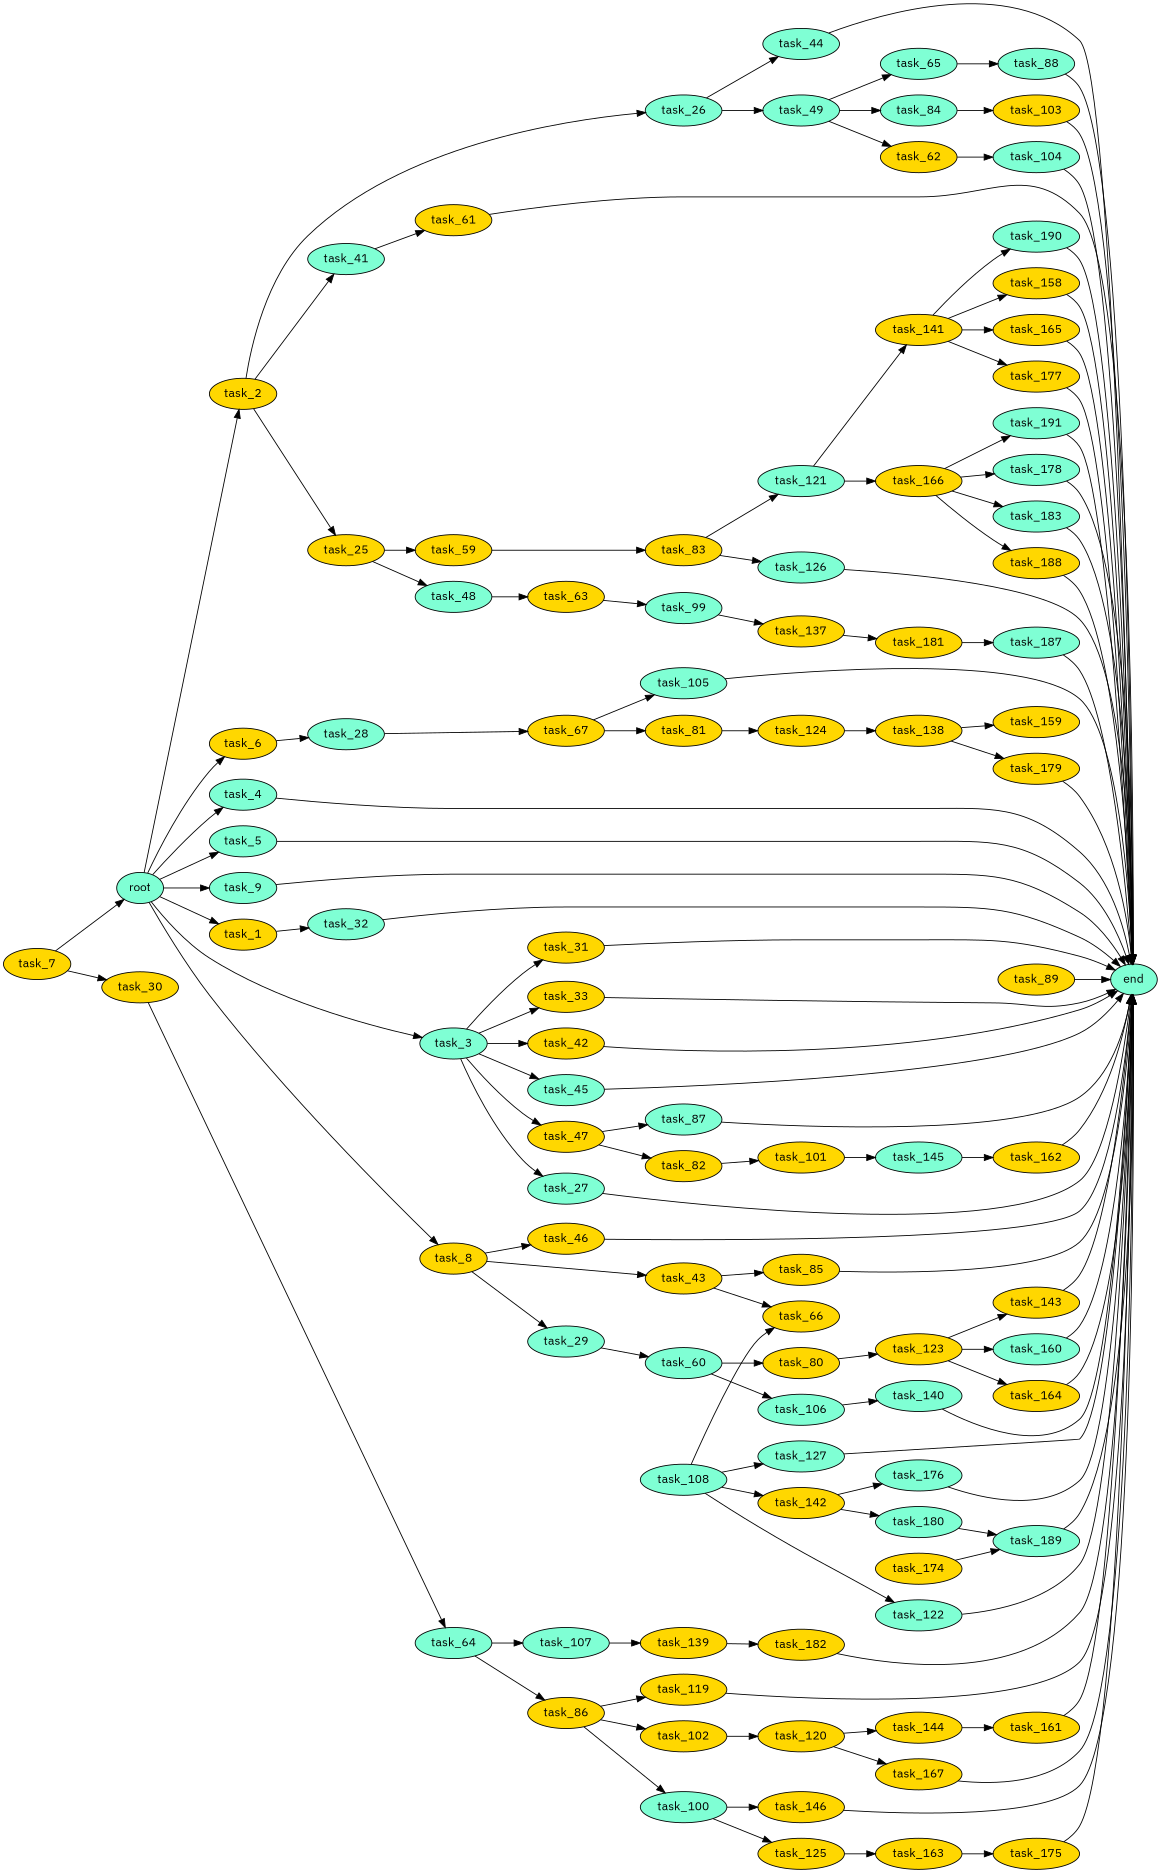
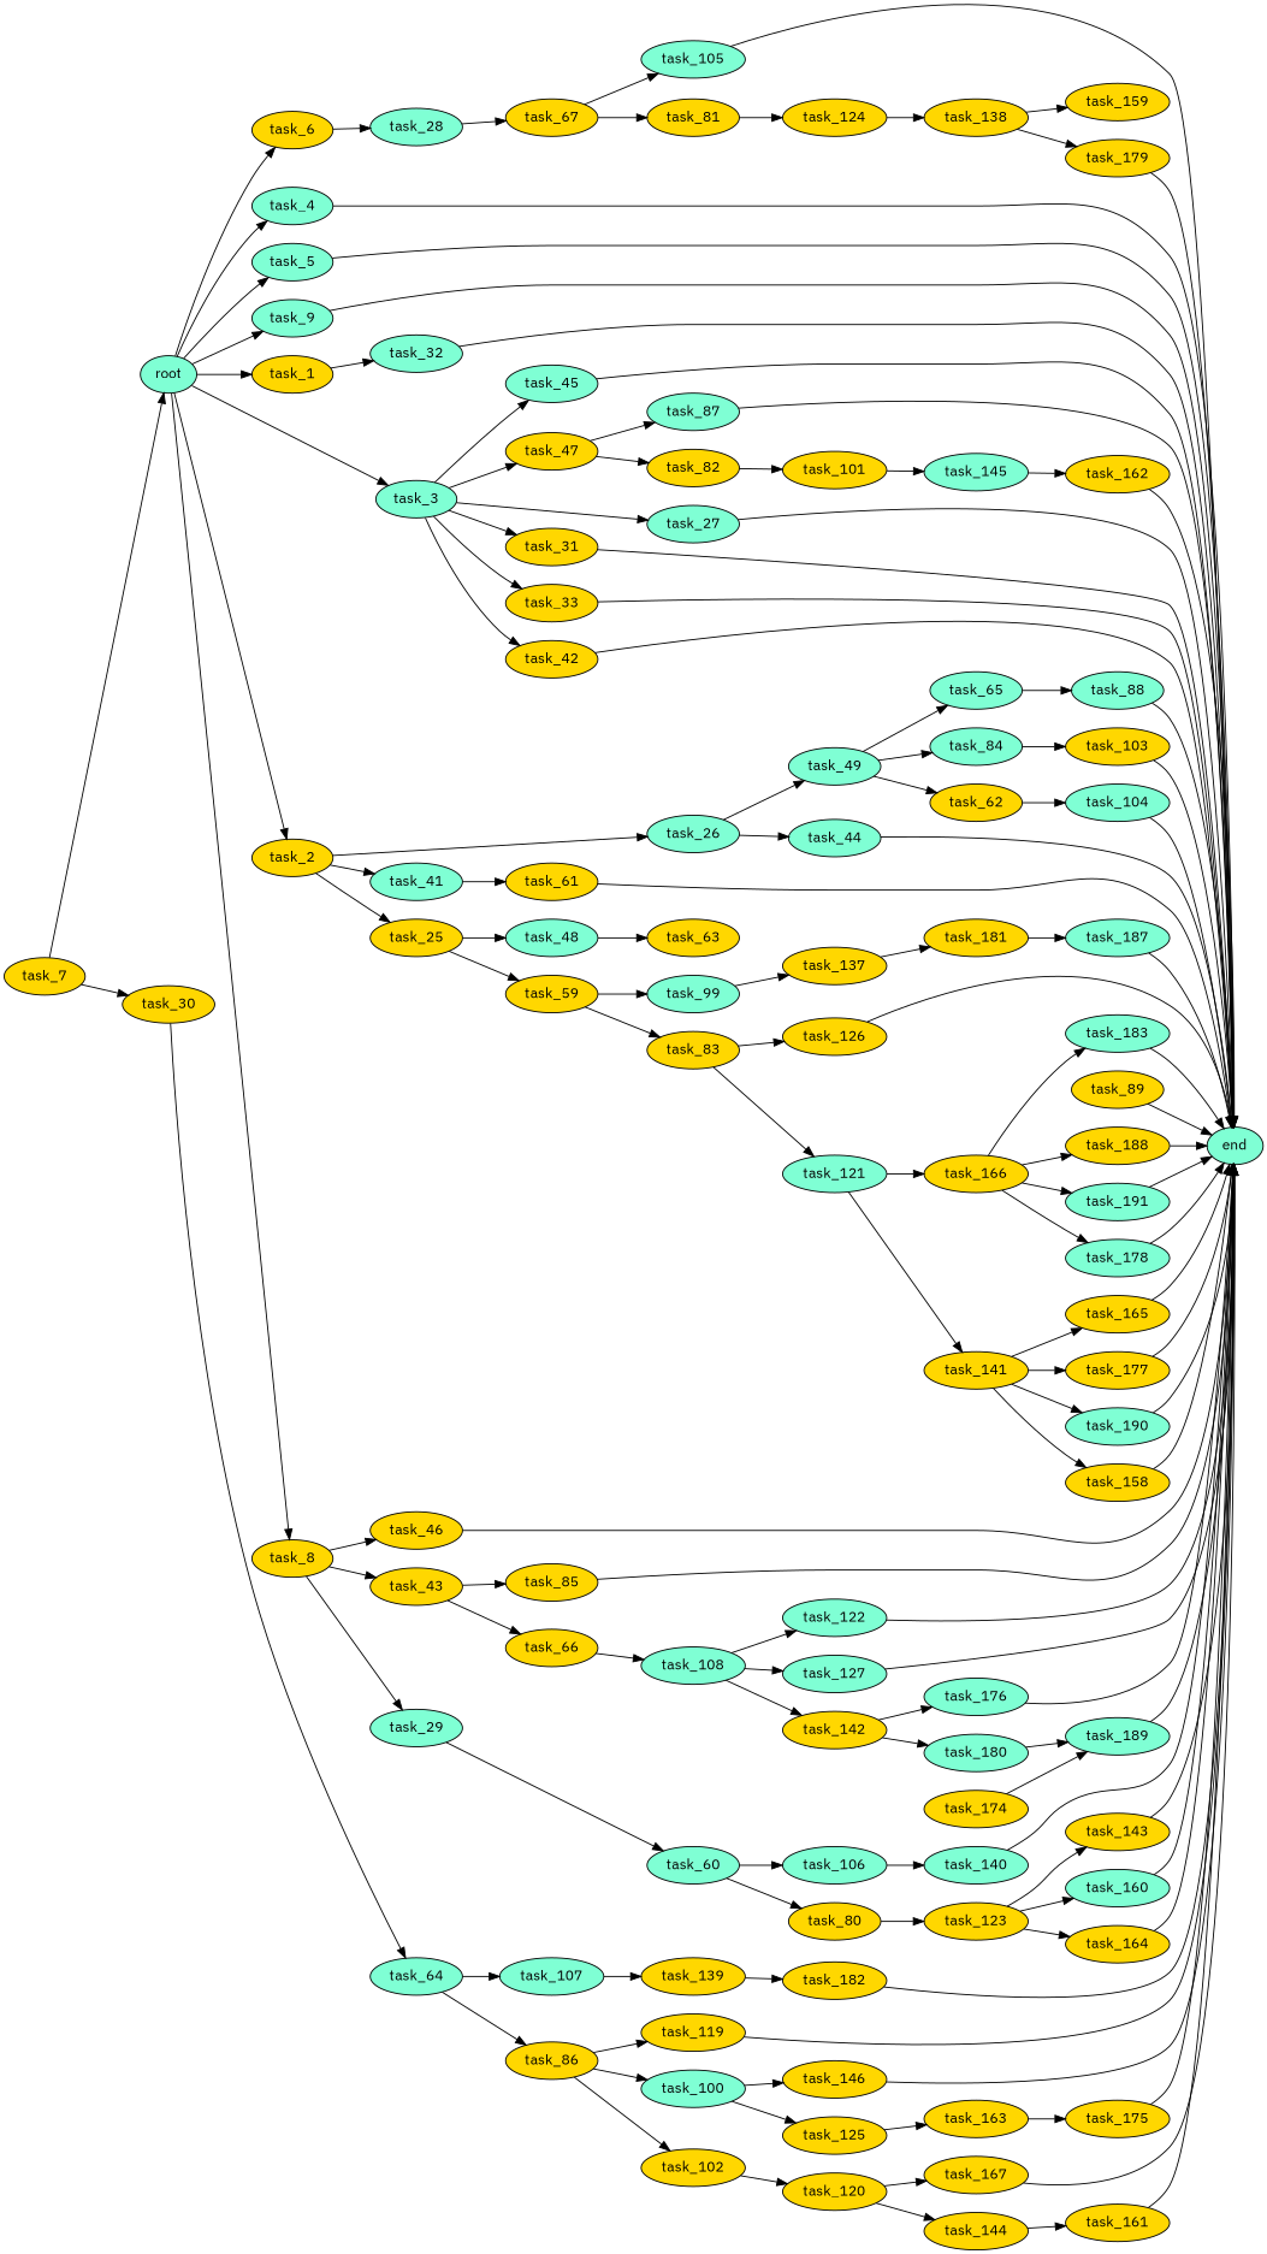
  digraph {
    fontname="IBM Plex Sans"
    rankdir=LR
    node [fillcolor=gold fontname="IBM Plex Sans" style=filled]
    edge [fontname="IBM Plex Sans"]
    root [fillcolor=aquamarine]
    task_1
    task_2
    task_3 [fillcolor=aquamarine]
    task_4 [fillcolor=aquamarine]
    task_5 [fillcolor=aquamarine]
    task_6
    task_8
    task_9 [fillcolor=aquamarine]
    task_32 [fillcolor=aquamarine]
    task_25
    task_26 [fillcolor=aquamarine]
    task_41 [fillcolor=aquamarine]
    task_27 [fillcolor=aquamarine]
    task_31
    task_33
    task_42
    task_45 [fillcolor=aquamarine]
    task_47
    end [fillcolor=aquamarine]
    task_28 [fillcolor=aquamarine]
    task_7
    task_30
    task_29 [fillcolor=aquamarine]
    task_43
    task_46
    task_48 [fillcolor=aquamarine]
    task_59
    task_44 [fillcolor=aquamarine]
    task_49 [fillcolor=aquamarine]
    task_61
    task_82
    task_87 [fillcolor=aquamarine]
    task_67
    task_64 [fillcolor=aquamarine]
    task_60 [fillcolor=aquamarine]
    task_66
    task_85
    task_63
    task_83
    task_62
    task_65 [fillcolor=aquamarine]
    task_84 [fillcolor=aquamarine]
    task_81
    task_105 [fillcolor=aquamarine]
    task_80
    task_106 [fillcolor=aquamarine]
    task_86
    task_107 [fillcolor=aquamarine]
    task_108 [fillcolor=aquamarine]
    task_101
    task_99 [fillcolor=aquamarine]
    task_104 [fillcolor=aquamarine]
    task_88 [fillcolor=aquamarine]
    task_103
    task_121 [fillcolor=aquamarine]
-   task_126 [fillcolor=aquamarine]
+   task_126
    task_123
    task_140 [fillcolor=aquamarine]
    task_137
    task_100 [fillcolor=aquamarine]
    task_102
    task_119
    task_139
    task_89
    task_122 [fillcolor=aquamarine]
    task_127 [fillcolor=aquamarine]
    task_142
    task_124
    task_143
    task_160 [fillcolor=aquamarine]
    task_164
    task_138
    task_145 [fillcolor=aquamarine]
    task_141
    task_166
    task_125
    task_146
    task_120
    task_181
    task_163
    task_162
    task_144
    task_167
    task_182
    task_176 [fillcolor=aquamarine]
    task_180 [fillcolor=aquamarine]
    task_161
    task_158
    task_165
    task_177
    task_190 [fillcolor=aquamarine]
    task_178 [fillcolor=aquamarine]
    task_183 [fillcolor=aquamarine]
    task_188
    task_191 [fillcolor=aquamarine]
    task_159
    task_179
    task_175
    task_187 [fillcolor=aquamarine]
    task_189 [fillcolor=aquamarine]
    task_174
    root -> task_1
    root -> task_2
    root -> task_3
    root -> task_4
    root -> task_5
    root -> task_6
    root -> task_8
    root -> task_9
    task_1 -> task_32
    task_2 -> task_25
    task_2 -> task_26
    task_2 -> task_41
    task_3 -> task_27
    task_3 -> task_31
    task_3 -> task_33
    task_3 -> task_42
    task_3 -> task_45
    task_3 -> task_47
    task_4 -> end
    task_5 -> end
    task_6 -> task_28
    task_8 -> task_29
    task_8 -> task_43
    task_8 -> task_46
    task_9 -> end
    task_32 -> end
    task_25 -> task_48
    task_25 -> task_59
    task_26 -> task_44
    task_26 -> task_49
    task_41 -> task_61
    task_27 -> end
    task_31 -> end
    task_33 -> end
    task_42 -> end
    task_45 -> end
    task_47 -> task_82
    task_47 -> task_87
    task_28 -> task_67
    task_7 -> root
    task_7 -> task_30
    task_30 -> task_64
    task_29 -> task_60
    task_43 -> task_66
    task_43 -> task_85
    task_46 -> end
    task_48 -> task_63
    task_59 -> task_83
    task_44 -> end
    task_49 -> task_62
    task_49 -> task_65
    task_49 -> task_84
    task_61 -> end
    task_82 -> task_101
    task_87 -> end
    task_67 -> task_81
    task_67 -> task_105
    task_64 -> task_86
    task_64 -> task_107
    task_60 -> task_80
    task_60 -> task_106
-   task_108 -> task_66
+   task_66 -> task_108
    task_85 -> end
-   task_63 -> task_99
+   task_59 -> task_99
    task_83 -> task_121
    task_83 -> task_126
    task_62 -> task_104
    task_65 -> task_88
    task_84 -> task_103
    task_81 -> task_124
    task_105 -> end
    task_80 -> task_123
    task_106 -> task_140
    task_86 -> task_100
    task_86 -> task_102
    task_86 -> task_119
    task_107 -> task_139
    task_108 -> task_122
    task_108 -> task_127
    task_108 -> task_142
    task_101 -> task_145
    task_99 -> task_137
    task_104 -> end
    task_88 -> end
    task_103 -> end
    task_121 -> task_141
    task_121 -> task_166
    task_126 -> end
    task_123 -> task_143
    task_123 -> task_160
    task_123 -> task_164
    task_140 -> end
    task_137 -> task_181
    task_100 -> task_125
    task_100 -> task_146
    task_102 -> task_120
    task_119 -> end
    task_139 -> task_182
    task_89 -> end
    task_122 -> end
    task_127 -> end
    task_142 -> task_176
    task_142 -> task_180
    task_124 -> task_138
    task_143 -> end
    task_160 -> end
    task_164 -> end
    task_138 -> task_159
    task_138 -> task_179
    task_145 -> task_162
    task_141 -> task_158
    task_141 -> task_165
    task_141 -> task_177
    task_141 -> task_190
    task_166 -> task_178
    task_166 -> task_183
    task_166 -> task_188
    task_166 -> task_191
    task_125 -> task_163
    task_146 -> end
    task_120 -> task_144
    task_120 -> task_167
    task_181 -> task_187
    task_163 -> task_175
    task_162 -> end
    task_144 -> task_161
    task_167 -> end
    task_182 -> end
    task_176 -> end
    task_180 -> task_189
    task_161 -> end
    task_158 -> end
    task_165 -> end
    task_177 -> end
    task_190 -> end
    task_178 -> end
    task_183 -> end
    task_188 -> end
    task_191 -> end
    task_179 -> end
    task_175 -> end
    task_187 -> end
    task_189 -> end
    task_174 -> task_189
  }
